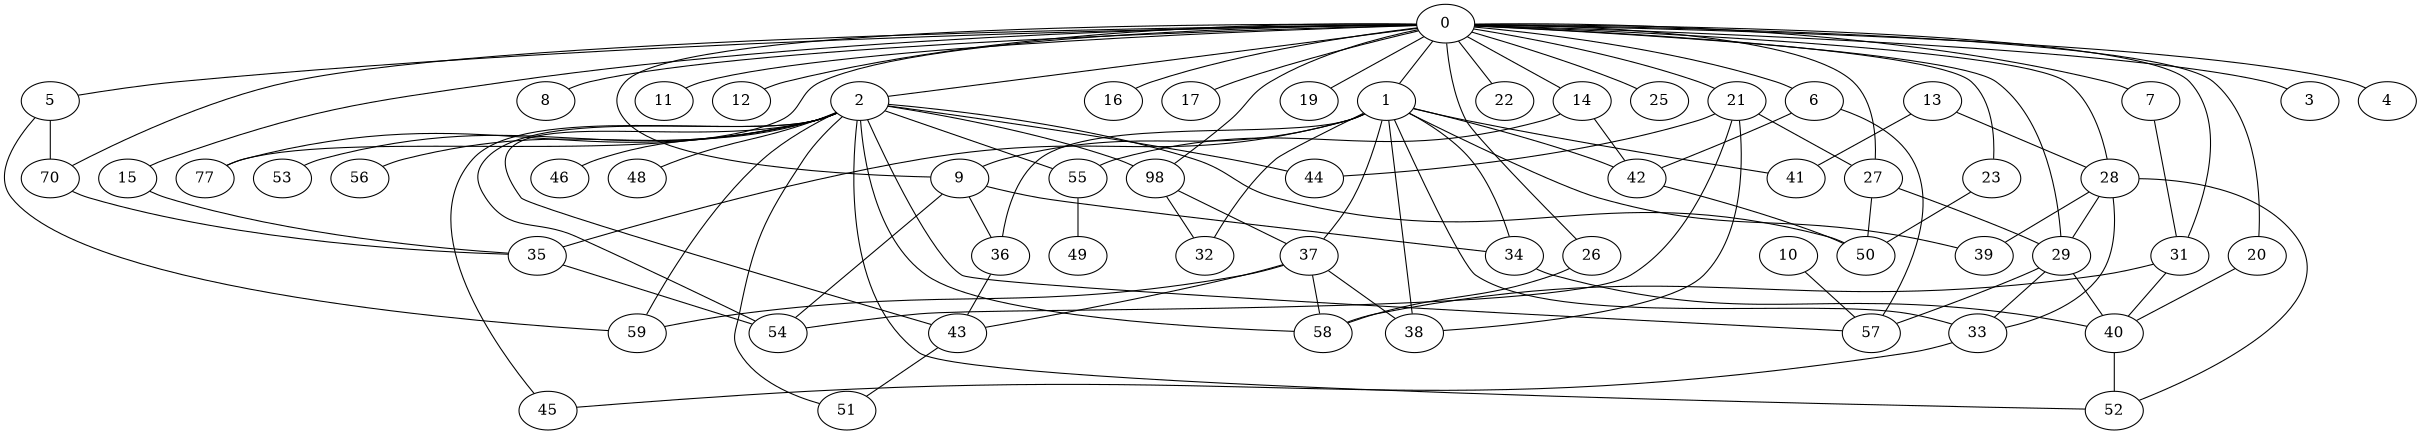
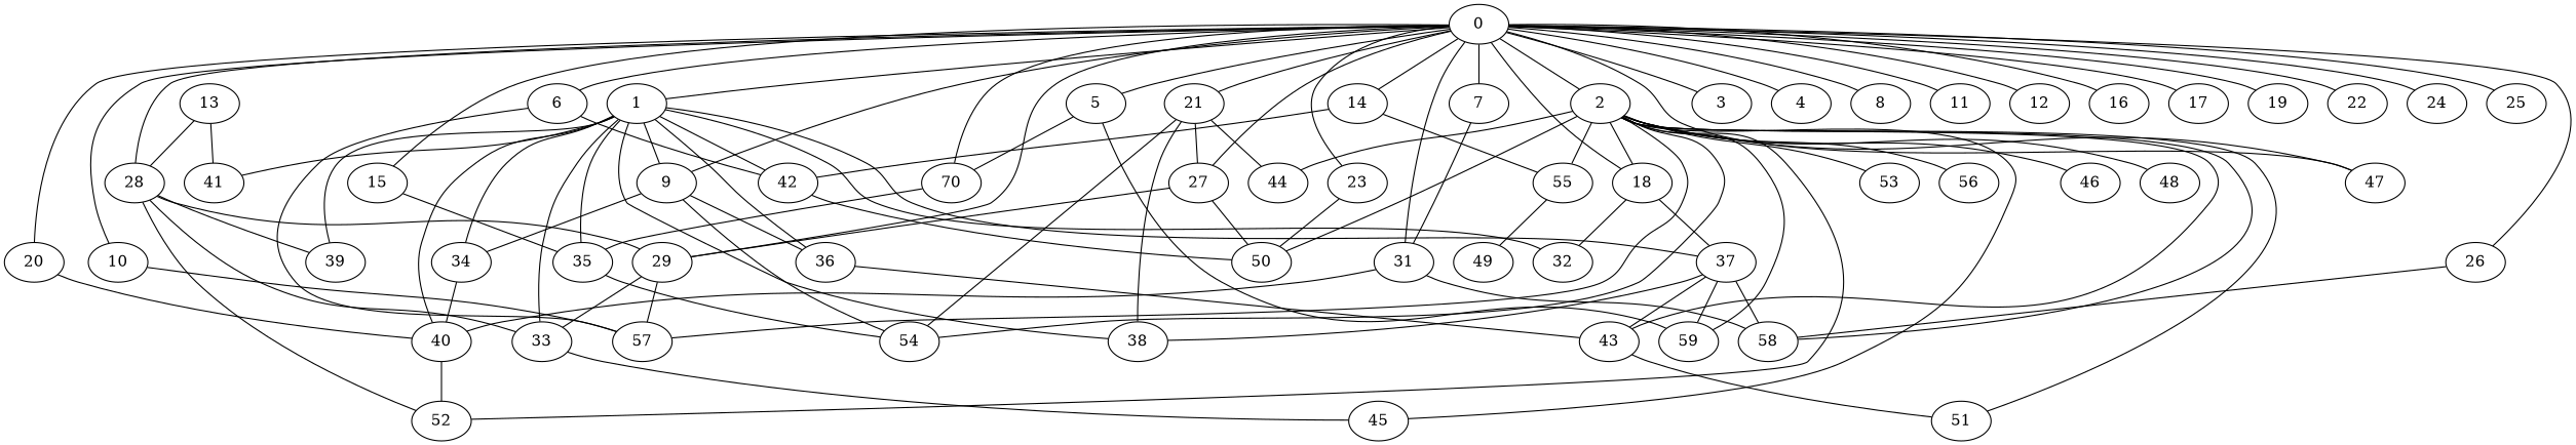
  graph {
    fontname="DejaVu Serif"
    node [fontname="DejaVu Serif"]
    edge [fontname="DejaVu Serif"]
    0
    1
    2
    3
    4
    5
    6
    7
    8
    9
    10
    11
    12
    14
    15
    16
    17
-   18 [label=98]
+   18
    19
    20
    21
    22
    23
+   24
    25
    26
    27
    28
    29
    n30 [label=70]
    31
-   47 [label=77]
+   47
    32
    34
    35
    36
    37
    38
    33
    40
    41
    42
    39
    43
    44
    45
    46
    48
    50
    51
    52
    53
    54
    55
    56
    57
    58
    59
    13
    49
    0 -- 1
    0 -- 2
    0 -- 3
    0 -- 4
    0 -- 5
    0 -- 6
    0 -- 7
    0 -- 8
    0 -- 9
+   0 -- 10
    0 -- 11
    0 -- 12
    0 -- 14
    0 -- 15
    0 -- 16
    0 -- 17
    0 -- 18
    0 -- 19
    0 -- 20
    0 -- 21
    0 -- 22
    0 -- 23
+   0 -- 24
    0 -- 25
    0 -- 26
    0 -- 27
    0 -- 28
    0 -- 29
    0 -- n30
    0 -- 31
    0 -- 47
    1 -- 9
    1 -- 32
    1 -- 34
    1 -- 35
    1 -- 36
    1 -- 37
    1 -- 38
    1 -- 33
-   29 -- 40
+   1 -- 40
    1 -- 41
    1 -- 42
    1 -- 39
    2 -- 18
    2 -- 47
    2 -- 43
    2 -- 44
    2 -- 45
    2 -- 46
    2 -- 48
    2 -- 50
    2 -- 51
    2 -- 52
    2 -- 53
    2 -- 54
    2 -- 55
    2 -- 56
    2 -- 57
    2 -- 58
    2 -- 59
    5 -- n30
    5 -- 59
    6 -- 42
    6 -- 57
    7 -- 31
    9 -- 34
    9 -- 36
    9 -- 54
    10 -- 57
    14 -- 42
    14 -- 55
    15 -- 35
    18 -- 32
    18 -- 37
    20 -- 40
    21 -- 27
    21 -- 38
    21 -- 44
    21 -- 54
    23 -- 50
    26 -- 58
    27 -- 29
    27 -- 50
    28 -- 29
    28 -- 33
    28 -- 39
    28 -- 52
    29 -- 33
    29 -- 57
    n30 -- 35
    31 -- 40
    31 -- 58
    34 -- 40
    35 -- 54
    36 -- 43
    37 -- 38
    37 -- 43
    37 -- 58
    37 -- 59
    33 -- 45
    40 -- 52
    42 -- 50
    43 -- 51
    55 -- 49
    13 -- 28
    13 -- 41
  }
